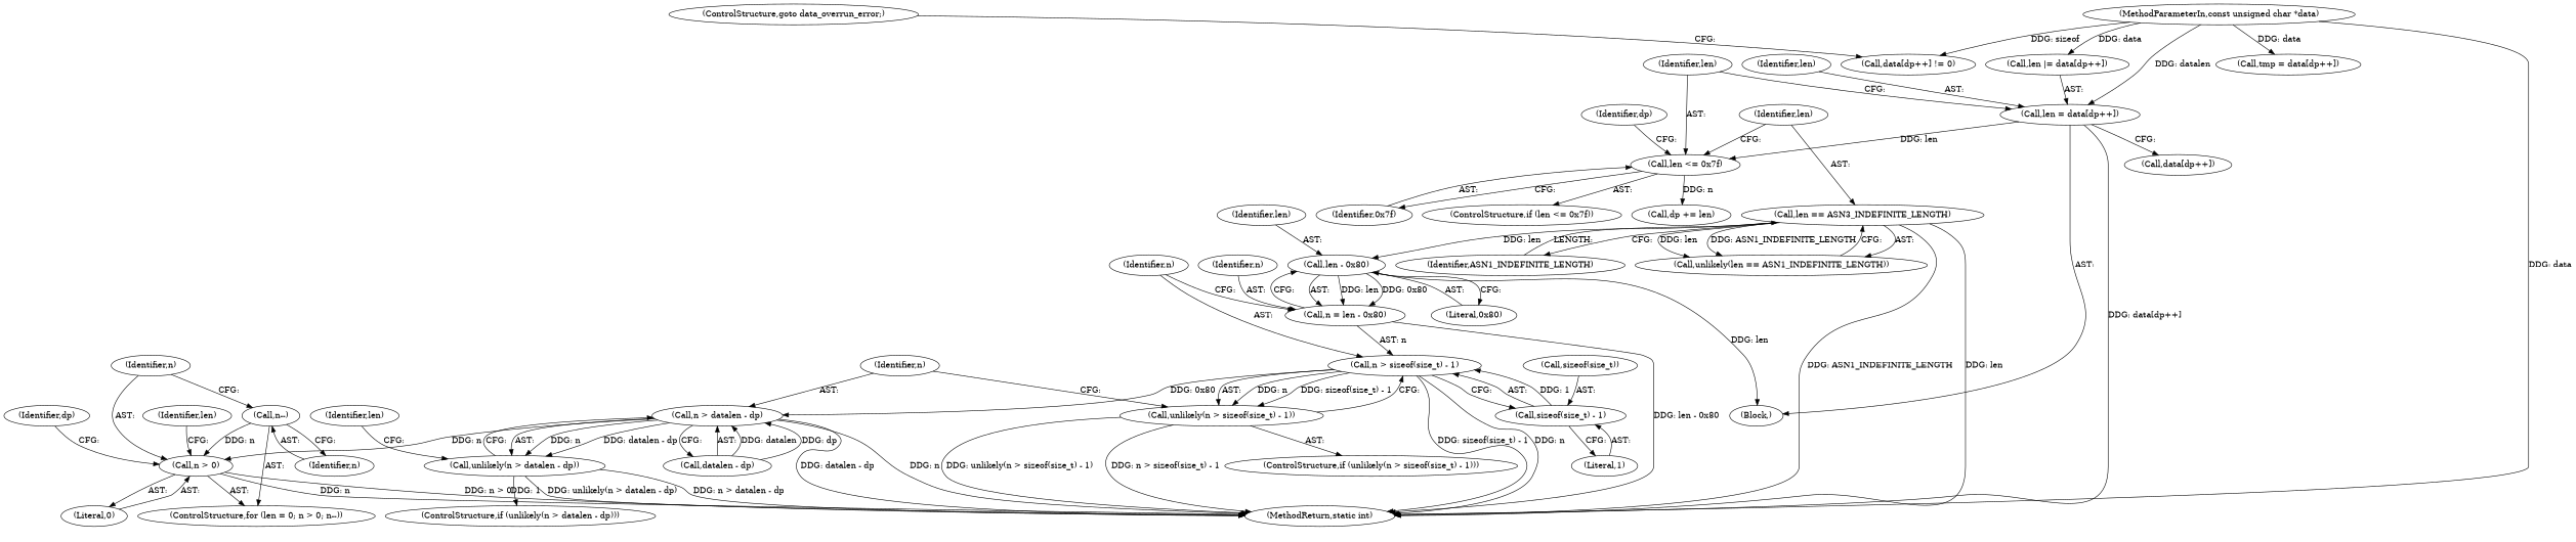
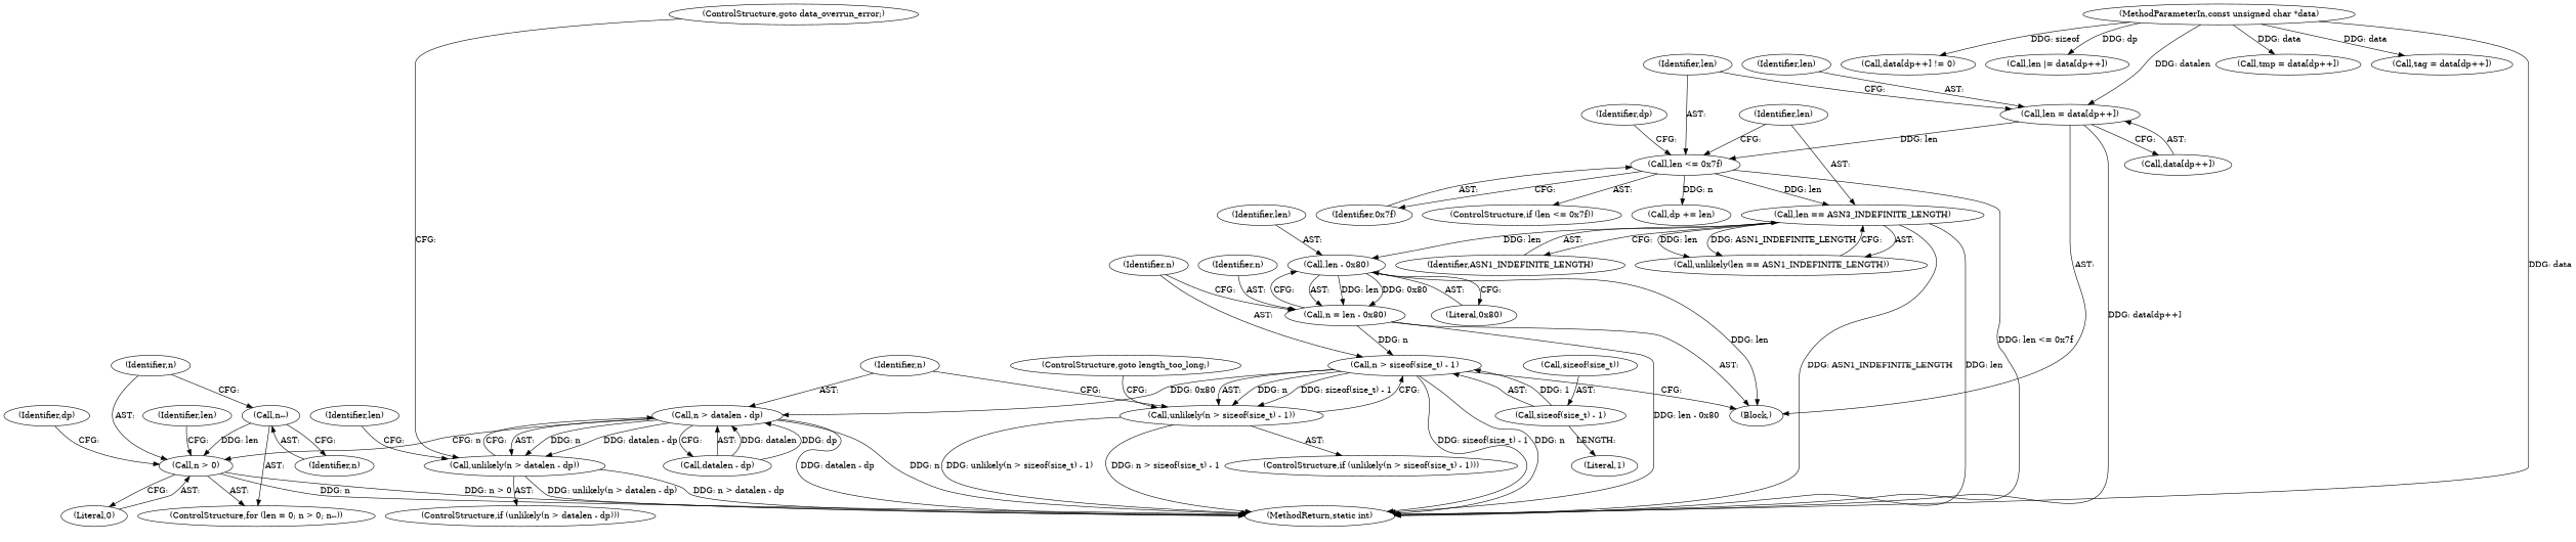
  digraph {
    n1 [label="(Call,n > sizeof(size_t) - 1)"]
    n2 [label="(Call,sizeof(size_t) - 1)"]
    n3 [label="(Call,unlikely(n > sizeof(size_t) - 1))"]
    n4 [label="(Call,n > datalen - dp)"]
    n5 [label="(MethodReturn,static int)"]
    n6 [label="(Literal,1)"]
    n7 [label="(ControlStructure,if (unlikely(n > sizeof(size_t) - 1)))"]
    n8 [label="(Call,unlikely(n > datalen - dp))"]
    n9 [label="(Call,n > 0)"]
    n10 [label="(Call,datalen - dp)"]
    n11 [label="(Call,n = len - 0x80)"]
    n12 [label="(Call,len - 0x80)"]
    n13 [label="(Block,)"]
    n14 [label="(Literal,0x80)"]
    n15 [label="(Call,len == ASN3_INDEFINITE_LENGTH)"]
    n16 [label="(Identifier,ASN1_INDEFINITE_LENGTH)"]
    n17 [label="(Call,unlikely(len == ASN1_INDEFINITE_LENGTH))"]
    n18 [label="(Call,len <= 0x7f)"]
    n19 [label="(Identifier,0x7f)"]
    n20 [label="(ControlStructure,if (len <= 0x7f))"]
    n21 [label="(Call,dp += len)"]
    n22 [label="(Call,len = data[dp++])"]
    n23 [label="(Call,data[dp++])"]
    n24 [label="(MethodParameterIn,const unsigned char *data)"]
    n25 [label="(Call,len |= data[dp++])"]
    n26 [label="(Call,tmp = data[dp++])"]
    n27 [label="(Call,data[dp++] != 0)"]
+   n28 [label="(Call,tag = data[dp++])"]
    n29 [label="(ControlStructure,if (unlikely(n > datalen - dp)))"]
    n30 [label="(ControlStructure,for (len = 0; n > 0; n--))"]
    n31 [label="(Literal,0)"]
    n32 [label="(Call,n--)"]
    n33 [label="(Identifier,n)"]
    n34 [label="(Identifier,n)"]
    n35 [label="(Identifier,dp)"]
    n36 [label="(Identifier,len)"]
    n37 [label="(Call,sizeof(size_t))"]
    n38 [label="(Identifier,len)"]
    n39 [label="(Identifier,len)"]
    n40 [label="(Identifier,n)"]
    n41 [label="(Identifier,n)"]
    n42 [label="(Identifier,n)"]
    n43 [label="(Identifier,dp)"]
    n44 [label="(Identifier,len)"]
    n45 [label="(Identifier,len)"]
    n46 [label="(ControlStructure,goto data_overrun_error;)"]
    n47 [label="(Identifier,len)"]
-   n1 -> n2 [label="CFG: "]
+   n48 [label="(ControlStructure,goto length_too_long;)"]
+   n1 -> n13 [label="CFG: "]
    n1 -> n3 [label="AST: "]
    n1 -> n3 [label="DDG: n"]
    n1 -> n3 [label="DDG: sizeof(size_t) - 1"]
    n1 -> n4 [label="DDG: 0x80"]
    n1 -> n5 [label="DDG: sizeof(size_t) - 1"]
    n1 -> n5 [label="DDG: n"]
    n2 -> n1 [label="AST: "]
    n2 -> n1 [label="DDG: 1"]
-   n2 -> n6 [label="CFG: "]
+   n2 -> n6 [label="LENGTH: "]
    n3 -> n1 [label="CFG: "]
    n3 -> n5 [label="DDG: unlikely(n > sizeof(size_t) - 1)"]
    n3 -> n5 [label="DDG: n > sizeof(size_t) - 1"]
    n3 -> n7 [label="AST: "]
    n4 -> n5 [label="DDG: datalen - dp"]
    n4 -> n5 [label="DDG: n"]
    n4 -> n8 [label="AST: "]
    n4 -> n8 [label="DDG: n"]
    n4 -> n8 [label="DDG: datalen - dp"]
-   n4 -> n9 [label="DDG: n"]
+   n4 -> n9 [label="CFG: n"]
    n4 -> n10 [label="CFG: "]
-   n6 -> n2 [label="AST: "]
    n8 -> n4 [label="CFG: "]
    n8 -> n5 [label="DDG: n > datalen - dp"]
    n8 -> n5 [label="DDG: unlikely(n > datalen - dp)"]
-   n8 -> n29 [label="DDG: 1"]
+   n8 -> n29 [label="AST: "]
    n9 -> n5 [label="DDG: n > 0"]
    n9 -> n5 [label="DDG: n"]
    n9 -> n30 [label="AST: "]
-   n9 -> n31 [label="AST: "]
+   n9 -> n31 [label="CFG: "]
    n10 -> n4 [label="AST: "]
    n10 -> n4 [label="DDG: datalen"]
    n10 -> n4 [label="DDG: dp"]
-   n11 -> n1 [label="AST: n"]
+   n11 -> n1 [label="DDG: n"]
    n11 -> n5 [label="DDG: len - 0x80"]
    n11 -> n12 [label="CFG: "]
+   n11 -> n13 [label="AST: "]
    n12 -> n11 [label="AST: "]
    n12 -> n11 [label="DDG: len"]
    n12 -> n11 [label="DDG: 0x80"]
    n12 -> n13 [label="DDG: len"]
    n12 -> n14 [label="CFG: "]
    n14 -> n12 [label="AST: "]
    n15 -> n5 [label="DDG: len"]
    n15 -> n5 [label="DDG: ASN1_INDEFINITE_LENGTH"]
    n15 -> n12 [label="DDG: len"]
    n15 -> n16 [label="CFG: "]
    n15 -> n17 [label="AST: "]
    n15 -> n17 [label="DDG: len"]
    n15 -> n17 [label="DDG: ASN1_INDEFINITE_LENGTH"]
-   n16 -> n15 [label="LENGTH: "]
+   n16 -> n15 [label="AST: "]
    n17 -> n15 [label="CFG: "]
+   n18 -> n5 [label="DDG: len <= 0x7f"]
+   n18 -> n15 [label="DDG: len"]
    n18 -> n19 [label="CFG: "]
    n18 -> n20 [label="AST: "]
    n18 -> n21 [label="DDG: n"]
    n19 -> n18 [label="AST: "]
    n22 -> n5 [label="DDG: data[dp++]"]
    n22 -> n13 [label="AST: "]
    n22 -> n18 [label="DDG: len"]
    n22 -> n23 [label="CFG: "]
-   n25 -> n22 [label="AST: "]
+   n23 -> n22 [label="AST: "]
    n24 -> n5 [label="DDG: data"]
    n24 -> n22 [label="DDG: datalen"]
-   n24 -> n25 [label="DDG: data"]
+   n24 -> n25 [label="DDG: dp"]
    n24 -> n26 [label="DDG: data"]
    n24 -> n27 [label="DDG: sizeof"]
+   n24 -> n28 [label="DDG: data"]
    n31 -> n9 [label="AST: "]
-   n32 -> n9 [label="DDG: n"]
+   n32 -> n9 [label="DDG: len"]
    n32 -> n30 [label="AST: "]
    n32 -> n33 [label="CFG: "]
    n33 -> n32 [label="AST: "]
    n34 -> n11 [label="AST: "]
    n35 -> n18 [label="CFG: "]
    n36 -> n8 [label="CFG: "]
    n37 -> n2 [label="AST: "]
    n38 -> n9 [label="CFG: "]
    n39 -> n18 [label="AST: "]
    n39 -> n22 [label="CFG: "]
    n40 -> n9 [label="AST: "]
    n40 -> n32 [label="CFG: "]
    n41 -> n1 [label="AST: "]
    n41 -> n11 [label="CFG: "]
    n42 -> n3 [label="CFG: "]
    n42 -> n4 [label="AST: "]
    n43 -> n9 [label="CFG: "]
    n44 -> n12 [label="AST: "]
    n45 -> n22 [label="AST: "]
-   n46 -> n27 [label="CFG: "]
+   n46 -> n8 [label="CFG: "]
    n47 -> n15 [label="AST: "]
    n47 -> n18 [label="CFG: "]
+   n48 -> n3 [label="CFG: "]
  }
